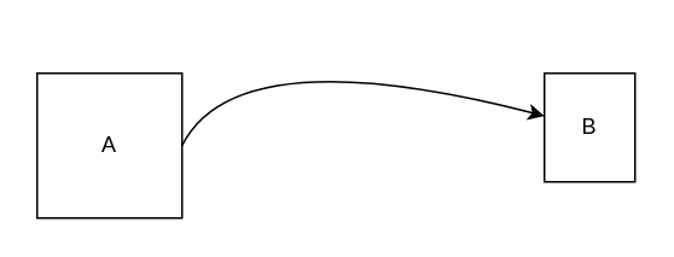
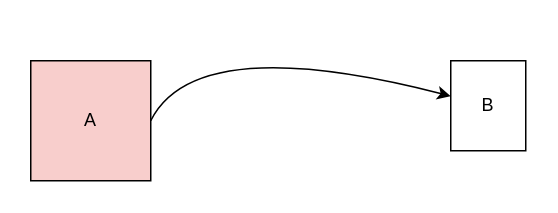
  <mxCell id="0" />
  <mxCell id="1" parent="0" />
- <mxCell id="2" value="A" style="whiteSpace=wrap;html=1;aspect=fixed;" parent="1" vertex="1"><mxGeometry x="20" y="40" width="80" height="80" as="geometry" /></mxCell>
+ <mxCell id="2" value="A" style="whiteSpace=wrap;html=1;aspect=fixed;fillColor=#f8cecc;" parent="1" vertex="1"><mxGeometry x="20" y="40" width="80" height="80" as="geometry" /></mxCell>
  <mxCell id="3" value="" style="endArrow=classic;html=1;curved=1;" parent="1" target="4" edge="1"><mxGeometry width="50" height="50" relative="1" as="geometry"><mxPoint x="100" y="80" as="sourcePoint" /><mxPoint x="340" y="80" as="targetPoint" /><Array as="points"><mxPoint x="130" y="20" /></Array></mxGeometry></mxCell>
  <mxCell id="4" value="B" style="whiteSpace=wrap;html=1;aspect=fixed;" parent="1" vertex="1"><mxGeometry x="300" y="40" width="50" height="60" as="geometry" /></mxCell>
